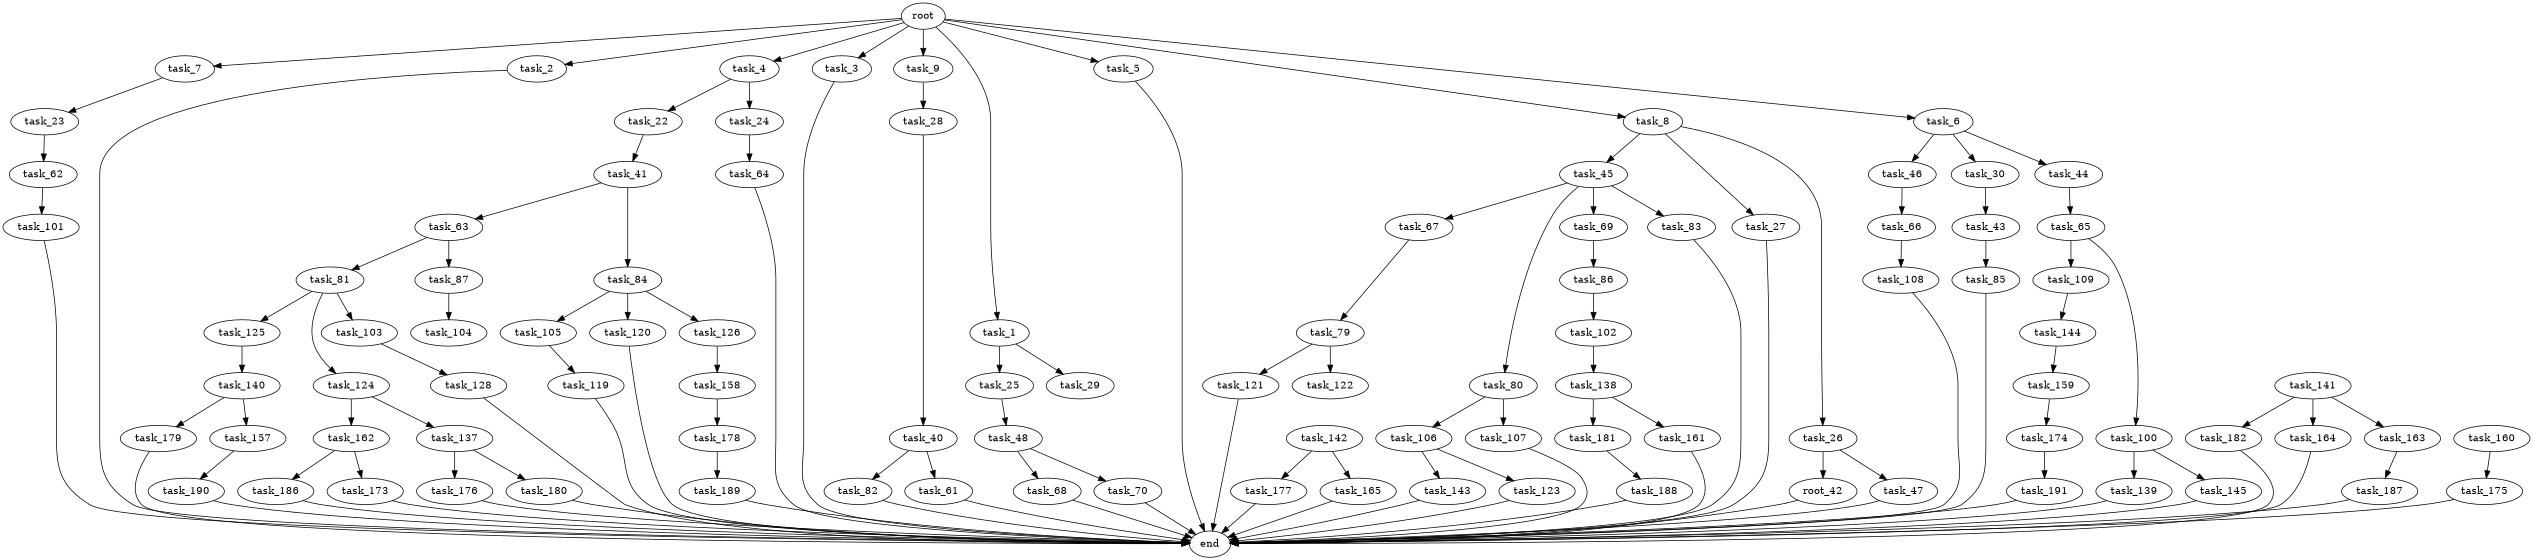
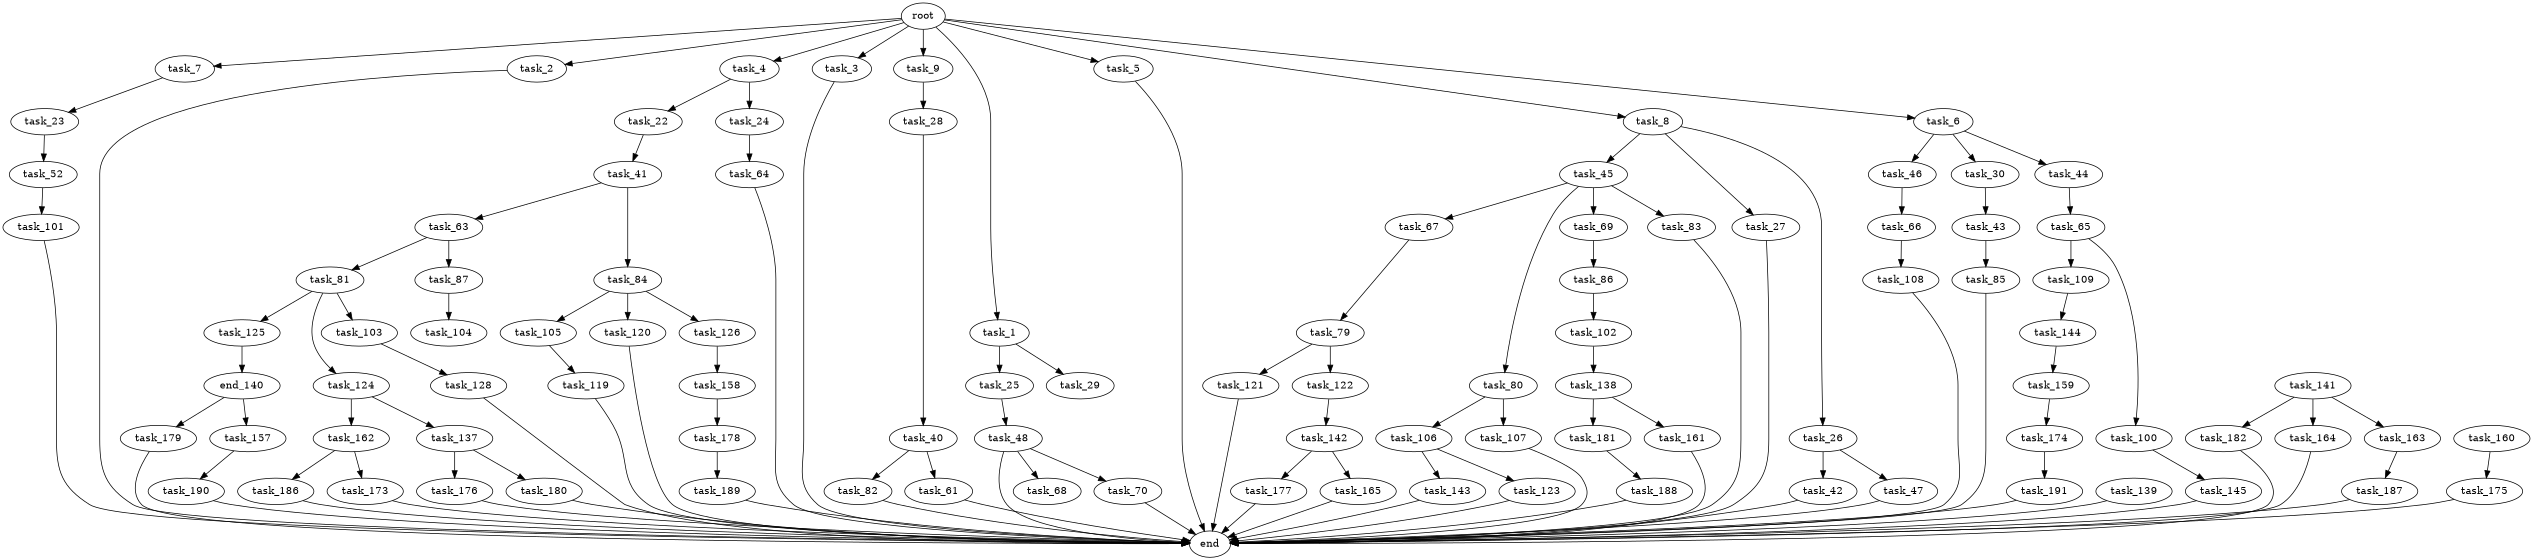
  digraph {
    task_40
    task_82
    task_61
    end
    task_102
    task_138
    task_181
    task_161
    task_65
    task_109
    task_100
    task_144
    task_139
    task_145
    task_176
    task_22
    task_41
    task_63
    task_84
    task_142
    task_177
    task_165
    task_162
    task_186
    task_173
    task_158
    task_178
    task_189
    task_105
    task_119
    task_182
    task_45
    task_67
    task_80
    task_69
    task_83
    task_79
    task_106
    task_107
    task_86
    task_25
    task_48
    task_68
    task_70
    task_159
    task_174
    task_46
    task_66
    task_108
    task_179
    task_164
    task_81
    task_125
    task_124
    task_103
-   task_140
+   task_140 [label=end_140]
    task_137
    task_128
    task_28
    task_191
    task_120
-   task_62
+   task_62 [label=task_52]
    task_101
    task_188
    task_143
    task_123
    task_121
    task_157
    task_190
    task_122
    task_126
    task_7
    task_23
    task_2
-   task_42 [label=root_42]
+   task_42
    task_30
    task_43
    task_85
    task_160
    task_175
    task_87
    task_4
    task_24
    task_64
    task_27
    task_141
    task_163
    task_187
    task_3
    task_9
    task_1
    task_29
    task_26
    task_47
    task_44
    task_5
    task_8
    task_104
    root
    task_6
    task_180
    task_40 -> task_82
    task_40 -> task_61
    task_82 -> end
    task_61 -> end
    task_102 -> task_138
    task_138 -> task_181
    task_138 -> task_161
    task_181 -> task_188
    task_161 -> end
    task_65 -> task_109
    task_65 -> task_100
    task_109 -> task_144
-   task_100 -> task_139
    task_100 -> task_145
    task_144 -> task_159
    task_139 -> end
    task_145 -> end
    task_176 -> end
    task_22 -> task_41
    task_41 -> task_63
    task_41 -> task_84
    task_63 -> task_81
    task_63 -> task_87
    task_84 -> task_105
    task_84 -> task_120
    task_84 -> task_126
    task_142 -> task_177
    task_142 -> task_165
    task_177 -> end
    task_165 -> end
    task_162 -> task_186
    task_162 -> task_173
    task_186 -> end
    task_173 -> end
    task_158 -> task_178
    task_178 -> task_189
    task_189 -> end
    task_105 -> task_119
    task_119 -> end
    task_182 -> end
    task_45 -> task_67
    task_45 -> task_80
    task_45 -> task_69
    task_45 -> task_83
    task_67 -> task_79
    task_80 -> task_106
    task_80 -> task_107
    task_69 -> task_86
    task_83 -> end
    task_79 -> task_121
    task_79 -> task_122
    task_106 -> task_143
    task_106 -> task_123
    task_107 -> end
    task_86 -> task_102
    task_25 -> task_48
    task_48 -> task_68
    task_48 -> task_70
-   task_68 -> end
+   task_48 -> end
    task_70 -> end
    task_159 -> task_174
    task_174 -> task_191
    task_46 -> task_66
    task_66 -> task_108
    task_108 -> end
    task_179 -> end
    task_164 -> end
    task_81 -> task_125
    task_81 -> task_124
    task_81 -> task_103
    task_125 -> task_140
    task_124 -> task_162
    task_124 -> task_137
    task_103 -> task_128
    task_140 -> task_179
    task_140 -> task_157
    task_137 -> task_176
    task_137 -> task_180
    task_128 -> end
    task_28 -> task_40
    task_191 -> end
    task_120 -> end
    task_62 -> task_101
    task_101 -> end
    task_188 -> end
    task_143 -> end
    task_123 -> end
    task_121 -> end
    task_157 -> task_190
    task_190 -> end
+   task_122 -> task_142
    task_126 -> task_158
    task_7 -> task_23
    task_23 -> task_62
    task_2 -> end
    task_42 -> end
    task_30 -> task_43
    task_43 -> task_85
    task_85 -> end
    task_160 -> task_175
    task_175 -> end
    task_87 -> task_104
    task_4 -> task_22
    task_4 -> task_24
    task_24 -> task_64
    task_64 -> end
    task_27 -> end
    task_141 -> task_182
    task_141 -> task_164
    task_141 -> task_163
    task_163 -> task_187
    task_187 -> end
    task_3 -> end
    task_9 -> task_28
    task_1 -> task_25
    task_1 -> task_29
    task_26 -> task_42
    task_26 -> task_47
    task_47 -> end
    task_44 -> task_65
    task_5 -> end
    task_8 -> task_45
    task_8 -> task_27
    task_8 -> task_26
    root -> task_7
    root -> task_2
    root -> task_4
    root -> task_3
    root -> task_9
    root -> task_1
    root -> task_5
    root -> task_8
    root -> task_6
    task_6 -> task_46
    task_6 -> task_30
    task_6 -> task_44
    task_180 -> end
  }
